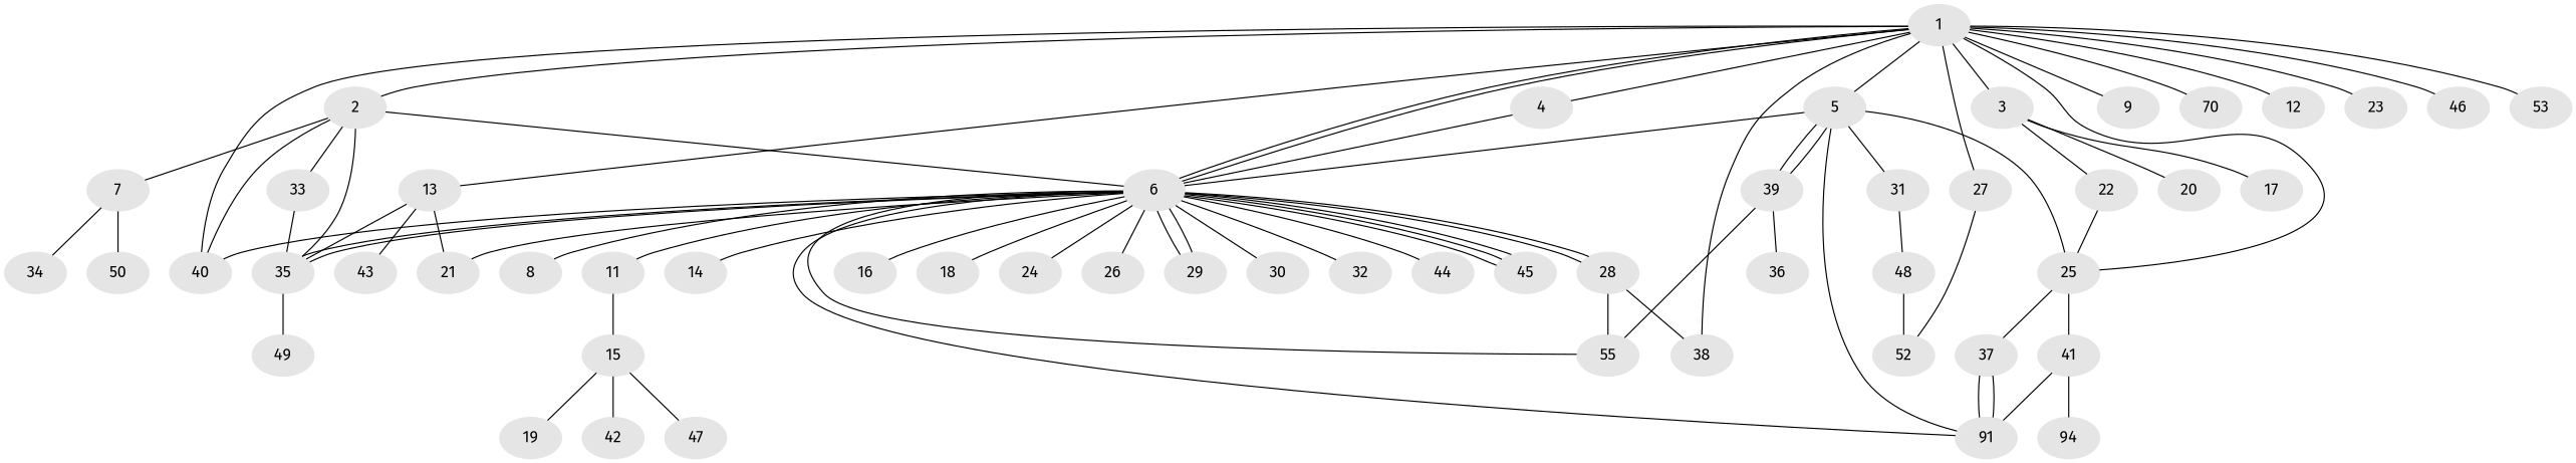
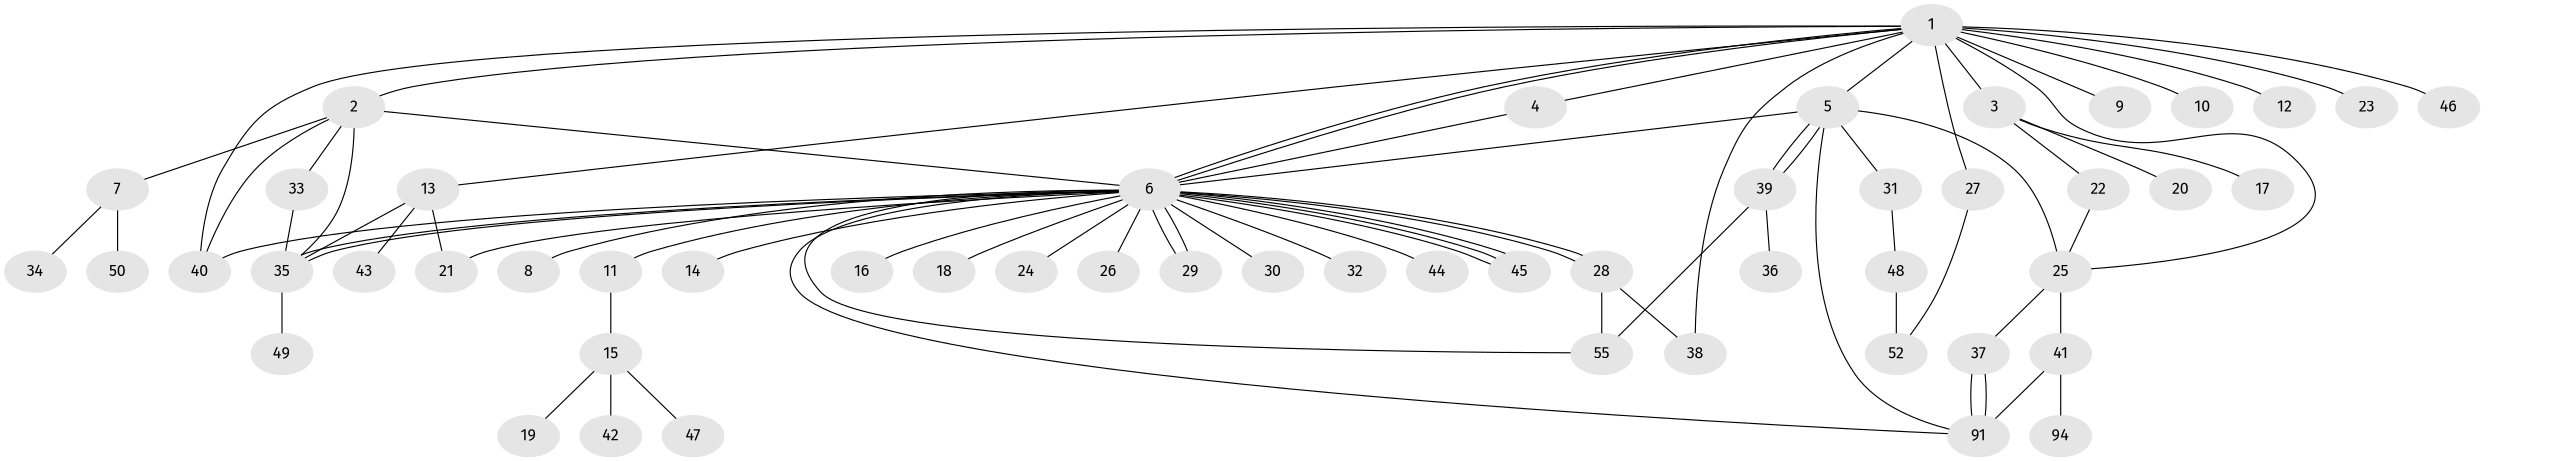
  graph {
    fontname="Fira Sans"
    node [color=gray90 fontname="Fira Sans" style=filled]
    edge [fontname="Fira Sans"]
    1
    2
    3
    4
    5
    6
    9
-   10 [label=70]
+   10
    12
    13
    23
    25
    27
    38
    40
    46
-   53
    7
    33
    35
    17
    20
    22
    31
    39
    n26 [label=91]
    8
    11
    14
    16
    18
    21
    24
    26
    28
    29
    30
    32
    44
    45
    55
    43
    37
    41
    52
    34
    50
    49
    48
    36
    15
    19
    42
    47
    n55 [label=94]
    1 -- 2
    1 -- 3
    1 -- 4
    1 -- 5
    1 -- 6
    1 -- 6
    1 -- 9
    1 -- 10
    1 -- 12
    1 -- 13
    1 -- 23
    1 -- 25
    1 -- 27
    1 -- 38
    1 -- 40
    1 -- 46
-   1 -- 53
    2 -- 6
    2 -- 40
    2 -- 7
    2 -- 33
    2 -- 35
    3 -- 17
    3 -- 20
    3 -- 22
    4 -- 6
    5 -- 6
    5 -- 25
    5 -- 31
    5 -- 39
    5 -- 39
    5 -- n26
    6 -- 40
    6 -- 35
    6 -- 35
    6 -- n26
    6 -- 8
    6 -- 11
    6 -- 14
    6 -- 16
    6 -- 18
    6 -- 21
    6 -- 24
    6 -- 26
    6 -- 28
    6 -- 28
    6 -- 29
    6 -- 29
    6 -- 30
    6 -- 32
    6 -- 44
    6 -- 45
    6 -- 45
    6 -- 45
    6 -- 55
    13 -- 35
    13 -- 21
    13 -- 43
    25 -- 37
    25 -- 41
    27 -- 52
    7 -- 34
    7 -- 50
    33 -- 35
    35 -- 49
    22 -- 25
    31 -- 48
    39 -- 55
    39 -- 36
    11 -- 15
    28 -- 38
    28 -- 55
    37 -- n26
    37 -- n26
    41 -- n26
    41 -- n55
    48 -- 52
    15 -- 19
    15 -- 42
    15 -- 47
  }
